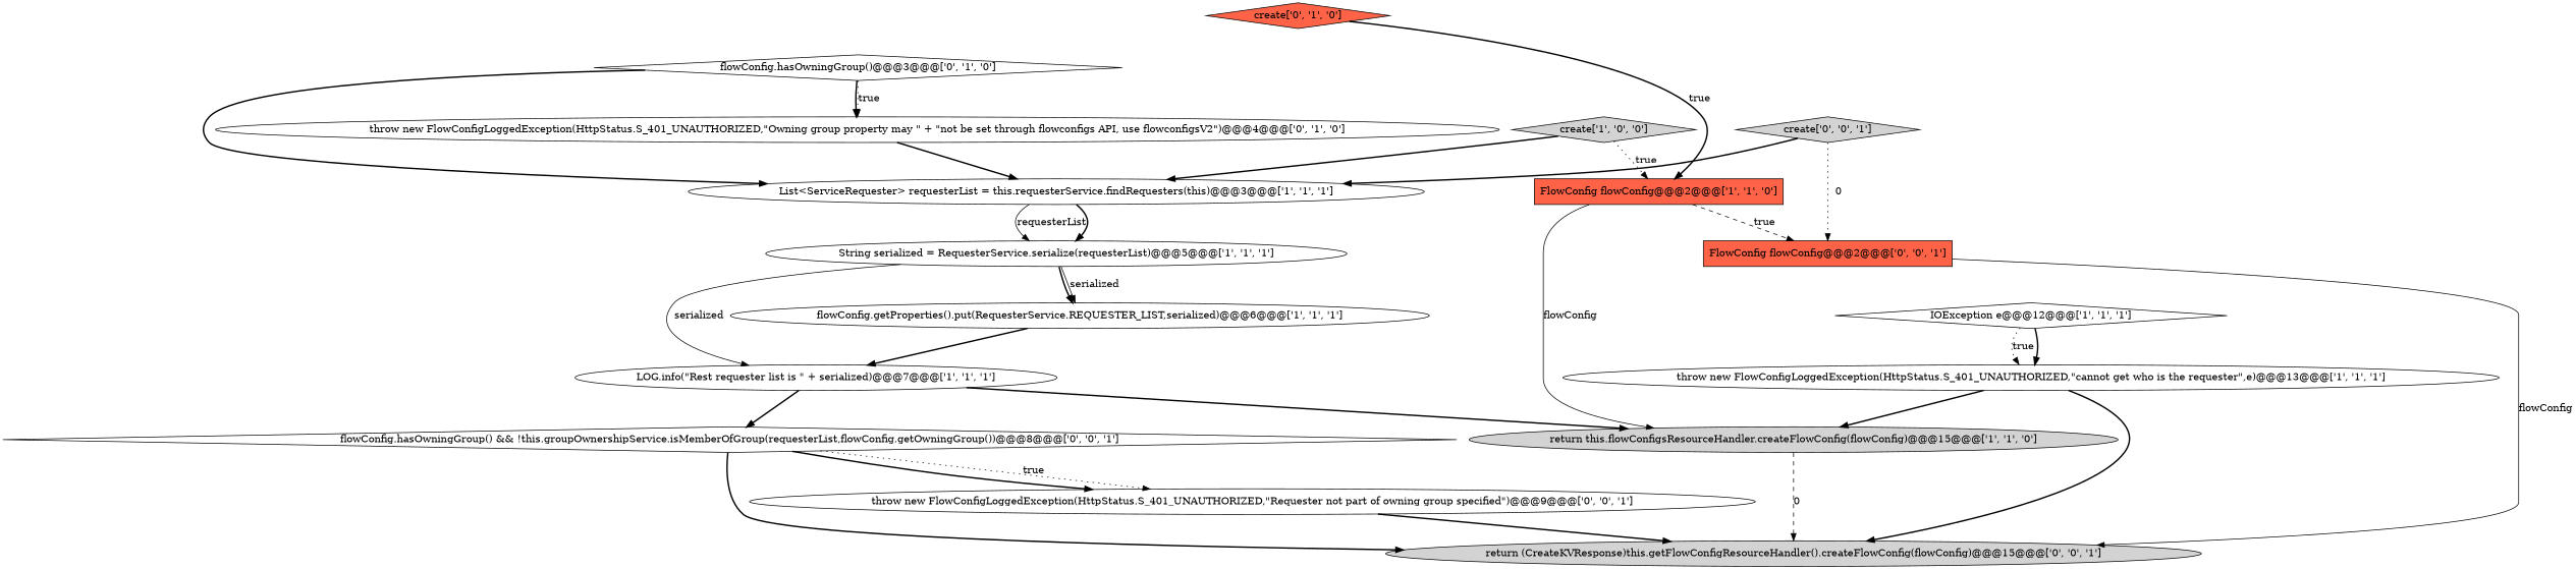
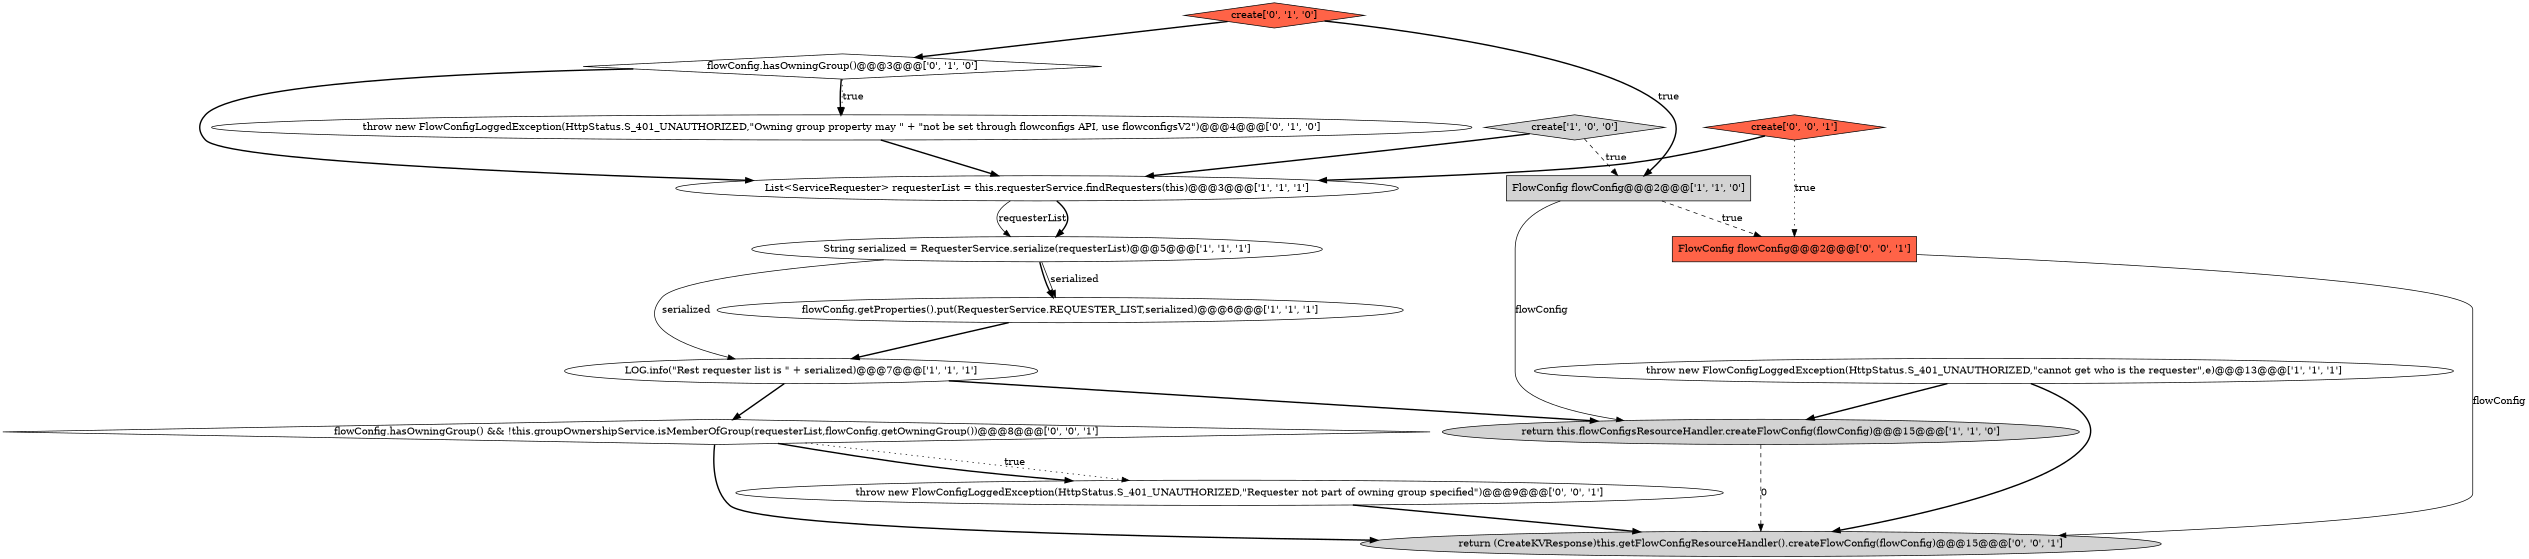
  digraph {
    node [fillcolor=white shape=ellipse style=filled]
    edge [style=bold]
    n1 [label="LOG.info(\"Rest requester list is \" + serialized)@@@7@@@['1', '1', '1']"]
    n2 [fillcolor=lightgray label="return this.flowConfigsResourceHandler.createFlowConfig(flowConfig)@@@15@@@['1', '1', '0']"]
    n3 [label="flowConfig.hasOwningGroup() && !this.groupOwnershipService.isMemberOfGroup(requesterList,flowConfig.getOwningGroup())@@@8@@@['0', '0', '1']" shape=diamond]
    n4 [fillcolor=lightgray label="return (CreateKVResponse)this.getFlowConfigResourceHandler().createFlowConfig(flowConfig)@@@15@@@['0', '0', '1']"]
    n5 [label="throw new FlowConfigLoggedException(HttpStatus.S_401_UNAUTHORIZED,\"Requester not part of owning group specified\")@@@9@@@['0', '0', '1']"]
    n6 [label="throw new FlowConfigLoggedException(HttpStatus.S_401_UNAUTHORIZED,\"Owning group property may \" + \"not be set through flowconfigs API, use flowconfigsV2\")@@@4@@@['0', '1', '0']"]
    n7 [label="List<ServiceRequester> requesterList = this.requesterService.findRequesters(this)@@@3@@@['1', '1', '1']"]
    n8 [label="String serialized = RequesterService.serialize(requesterList)@@@5@@@['1', '1', '1']"]
    n9 [fillcolor=tomato label="create['0', '1', '0']" shape=diamond]
    n10 [label="flowConfig.hasOwningGroup()@@@3@@@['0', '1', '0']" shape=diamond]
-   n11 [fillcolor=tomato label="FlowConfig flowConfig@@@2@@@['1', '1', '0']" shape=box]
+   n11 [fillcolor=lightgray label="FlowConfig flowConfig@@@2@@@['1', '1', '0']" shape=box]
    n12 [fillcolor=tomato label="FlowConfig flowConfig@@@2@@@['0', '0', '1']" shape=box]
-   n13 [fillcolor=lightgray label="create['0', '0', '1']" shape=diamond]
+   n13 [fillcolor=tomato label="create['0', '0', '1']" shape=diamond]
    n14 [label="throw new FlowConfigLoggedException(HttpStatus.S_401_UNAUTHORIZED,\"cannot get who is the requester\",e)@@@13@@@['1', '1', '1']"]
    n15 [label="flowConfig.getProperties().put(RequesterService.REQUESTER_LIST,serialized)@@@6@@@['1', '1', '1']"]
-   n16 [label="IOException e@@@12@@@['1', '1', '1']" shape=diamond]
    n17 [fillcolor=lightgray label="create['1', '0', '0']" shape=diamond]
    n1 -> n2
    n1 -> n3
    n2 -> n4 [label=0 style=dashed]
    n3 -> n4
    n3 -> n5 [label=true style=dotted]
    n3 -> n5
    n5 -> n4
    n6 -> n7
    n7 -> n8 [label=requesterList style=solid]
    n7 -> n8
    n8 -> n1 [label=serialized style=solid]
    n8 -> n15 [label=serialized style=solid]
    n8 -> n15
+   n9 -> n10
    n9 -> n11 [label=true]
    n10 -> n6 [label=true style=dotted]
    n10 -> n6
    n10 -> n7
    n11 -> n2 [label=flowConfig style=solid]
    n11 -> n12 [label=true style=dashed]
    n12 -> n4 [label=flowConfig style=solid]
    n13 -> n7
-   n13 -> n12 [label=0 style=dotted]
+   n13 -> n12 [label=true style=dotted]
    n14 -> n2
    n14 -> n4
    n15 -> n1
-   n16 -> n14
-   n16 -> n14 [label=true style=dotted]
    n17 -> n7
-   n17 -> n11 [label=true style=dotted]
+   n17 -> n11 [label=true style=dashed]
  }
